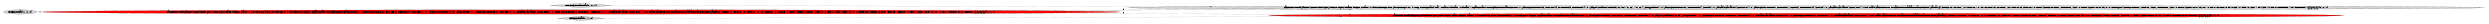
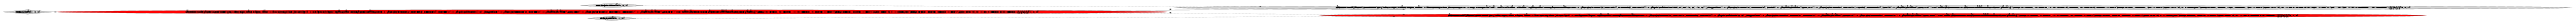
  digraph {
    rankdir=LR
    node [fillcolor=lightgray shape=diamond style=filled]
    edge [style=dashed]
-   n1 [label="testEquiJoinPlan['1', '0', '0']" shape=ellipse]
+   n1 [label="testEquiJoinPlan['1', '0', '0']"]
    n2 [fillcolor=red label="CalciteAssert.model(JdbcTest.SCOTT_MODEL).query(\"select empno, ename, e.deptno, dname \" + \"from scott.emp e inner join scott.dept d \" + \"on e.deptno = d.deptno\").explainContains(\"PLAN=JdbcToEnumerableConverter\" + \" JdbcProject(EMPNO=($2(, ENAME=($3(, DEPTNO=($4(, DNAME=($1()\" + \" JdbcJoin(condition=(=($4, $0)(, joinType=(inner()\" + \" JdbcProject(DEPTNO=($0(, DNAME=($1()\" + \" JdbcTableScan(table=((SCOTT, DEPT(()\" + \" JdbcProject(EMPNO=($0(, ENAME=($1(, DEPTNO=($7()\" + \" JdbcTableScan(table=((SCOTT, EMP(()\").runs().enable(CalciteAssert.DB == CalciteAssert.DatabaseInstance.HSQLDB).planHasSql(\"SELECT \"t0\".\"EMPNO\", \"t0\".\"ENAME\", \" + \"\"t0\".\"DEPTNO\", \"t\".\"DNAME\"\" + \"FROM (SELECT \"DEPTNO\", \"DNAME\"\" + \"FROM \"SCOTT\".\"DEPT\") AS \"t\"\" + \"INNER JOIN (SELECT \"EMPNO\", \"ENAME\", \"DEPTNO\"\" + \"FROM \"SCOTT\".\"EMP\") AS \"t0\" \" + \"ON \"t\".\"DEPTNO\" = \"t0\".\"DEPTNO\"\")@@@3@@@['1', '0', '0']" shape=ellipse]
    n3 [label="testMixedJoinWithOrPlan['0', '0', '1']"]
    n4 [label="CalciteAssert.model(JdbcTest.SCOTT_MODEL).query(\"select e.empno, e.ename, e.empno, e.ename \" + \"from scott.emp e inner join scott.emp m on \" + \"e.mgr = m.empno and (e.sal > m.sal or m.hiredate > e.hiredate)\").explainContains(\"PLAN=JdbcToEnumerableConverter\" + \" JdbcProject(EMPNO=($3(, ENAME=($4(, EMPNO0=($3(, ENAME0=($4()\" + \" JdbcJoin(condition=(AND(=($5, $0), OR(>($7, $2), >($1, $6)))(, joinType=(inner()\" + \" JdbcProject(EMPNO=($0(, HIREDATE=($4(, SAL=($5()\" + \" JdbcTableScan(table=((SCOTT, EMP(()\" + \" JdbcProject(EMPNO=($0(, ENAME=($1(, MGR=($3(, HIREDATE=($4(, SAL=($5()\" + \" JdbcTableScan(table=((SCOTT, EMP(()\").runs().enable(CalciteAssert.DB == CalciteAssert.DatabaseInstance.HSQLDB).planHasSql(\"SELECT \"t0\".\"EMPNO\", \"t0\".\"ENAME\", \" + \"\"t0\".\"EMPNO\" AS \"EMPNO0\", \"t0\".\"ENAME\" AS \"ENAME0\"\" + \"FROM (SELECT \"EMPNO\", \"HIREDATE\", \"SAL\"\" + \"FROM \"SCOTT\".\"EMP\") AS \"t\"\" + \"INNER JOIN (SELECT \"EMPNO\", \"ENAME\", \"MGR\", \"HIREDATE\", \"SAL\"\" + \"FROM \"SCOTT\".\"EMP\") AS \"t0\" \" + \"ON \"t\".\"EMPNO\" = \"t0\".\"MGR\" \" + \"AND (\"t\".\"SAL\" < \"t0\".\"SAL\" \" + \"OR \"t\".\"HIREDATE\" > \"t0\".\"HIREDATE\")\")@@@3@@@['0', '0', '1']" shape=ellipse]
    n5 [fillcolor=red label="CalciteAssert.model(JdbcTest.SCOTT_MODEL).query(\"select empno, ename, e.deptno, dname \" + \"from scott.emp e inner join scott.dept d \" + \"on e.deptno = d.deptno\").explainContains(\"PLAN=JdbcToEnumerableConverter\" + \" JdbcProject(EMPNO=($0(, ENAME=($1(, DEPTNO=($2(, DNAME=($4()\" + \" JdbcJoin(condition=(=($2, $3)(, joinType=(inner()\" + \" JdbcProject(EMPNO=($0(, ENAME=($1(, DEPTNO=($7()\" + \" JdbcTableScan(table=((SCOTT, EMP(()\" + \" JdbcProject(DEPTNO=($0(, DNAME=($1()\" + \" JdbcTableScan(table=((SCOTT, DEPT(()\").runs().enable(CalciteAssert.DB == CalciteAssert.DatabaseInstance.HSQLDB).planHasSql(\"SELECT \"t\".\"EMPNO\", \"t\".\"ENAME\", \" + \"\"t\".\"DEPTNO\", \"t0\".\"DNAME\"\" + \"FROM (SELECT \"EMPNO\", \"ENAME\", \"DEPTNO\"\" + \"FROM \"SCOTT\".\"EMP\") AS \"t\"\" + \"INNER JOIN (SELECT \"DEPTNO\", \"DNAME\"\" + \"FROM \"SCOTT\".\"DEPT\") AS \"t0\" \" + \"ON \"t\".\"DEPTNO\" = \"t0\".\"DEPTNO\"\")@@@3@@@['0', '1', '0']" shape=ellipse]
    n6 [label="testEquiJoinPlan['0', '1', '0']"]
    n1 -> n2 [style=solid]
    n2 -> n4 [label=0 style=solid]
    n2 -> n5 [label=0]
    n3 -> n4
    n6 -> n5
  }
